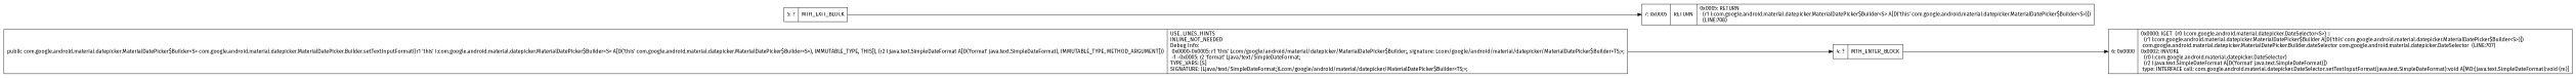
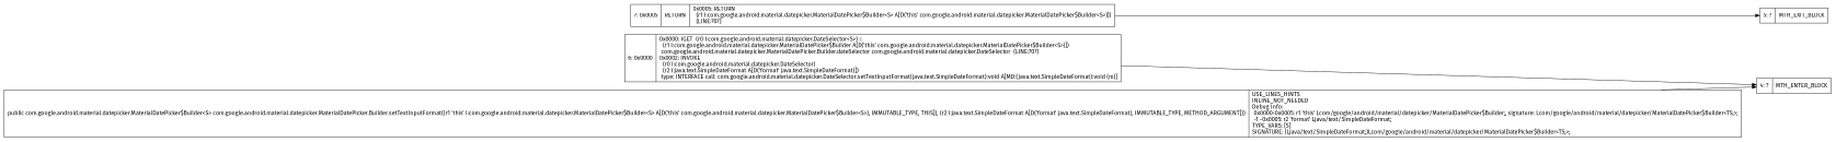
  digraph {
    fontname="Fira Sans"
    rankdir=LR
    node [fontname="Fira Sans" shape=record]
    edge [fontname="Fira Sans"]
    n1 [label="{4\:\ ?|MTH_ENTER_BLOCK\l}"]
    n2 [label="{6\:\ 0x0000|0x0000: IGET  (r0 I:com.google.android.material.datepicker.DateSelector\<S\>) = \l  (r1 I:com.google.android.material.datepicker.MaterialDatePicker$Builder A[D('this' com.google.android.material.datepicker.MaterialDatePicker$Builder\<S\>)])\l com.google.android.material.datepicker.MaterialDatePicker.Builder.dateSelector com.google.android.material.datepicker.DateSelector  (LINE:707)\l0x0002: INVOKE  \l  (r0 I:com.google.android.material.datepicker.DateSelector)\l  (r2 I:java.text.SimpleDateFormat A[D('format' java.text.SimpleDateFormat)])\l type: INTERFACE call: com.google.android.material.datepicker.DateSelector.setTextInputFormat(java.text.SimpleDateFormat):void A[MD:(java.text.SimpleDateFormat):void (m)]\l}"]
-   n3 [label="{7\:\ 0x0005|RETURN\l|0x0005: RETURN  \l  (r1 I:com.google.android.material.datepicker.MaterialDatePicker$Builder\<S\> A[D('this' com.google.android.material.datepicker.MaterialDatePicker$Builder\<S\>)])\l  (LINE:708)\l}"]
+   n3 [label="{7\:\ 0x0005|RETURN\l|0x0005: RETURN  \l  (r1 I:com.google.android.material.datepicker.MaterialDatePicker$Builder\<S\> A[D('this' com.google.android.material.datepicker.MaterialDatePicker$Builder\<S\>)])\l  (LINE:707)\l}"]
    n4 [label="{5\:\ ?|MTH_EXIT_BLOCK\l}"]
    n5 [label="{public com.google.android.material.datepicker.MaterialDatePicker$Builder\<S\> com.google.android.material.datepicker.MaterialDatePicker.Builder.setTextInputFormat((r1 'this' I:com.google.android.material.datepicker.MaterialDatePicker$Builder\<S\> A[D('this' com.google.android.material.datepicker.MaterialDatePicker$Builder\<S\>), IMMUTABLE_TYPE, THIS]), (r2 I:java.text.SimpleDateFormat A[D('format' java.text.SimpleDateFormat), IMMUTABLE_TYPE, METHOD_ARGUMENT]))  | USE_LINES_HINTS\lINLINE_NOT_NEEDED\lDebug Info:\l  0x0000\-0x0005: r1 'this' Lcom\/google\/android\/material\/datepicker\/MaterialDatePicker$Builder;, signature: Lcom\/google\/android\/material\/datepicker\/MaterialDatePicker$Builder\<TS;\>;\l  \-1 \-0x0005: r2 'format' Ljava\/text\/SimpleDateFormat;\lTYPE_VARS: [S]\lSIGNATURE: (Ljava\/text\/SimpleDateFormat;)Lcom\/google\/android\/material\/datepicker\/MaterialDatePicker$Builder\<TS;\>;\l}"]
-   n1 -> n2
-   n4 -> n3
+   n2 -> n1
+   n3 -> n4
    n5 -> n1
  }
